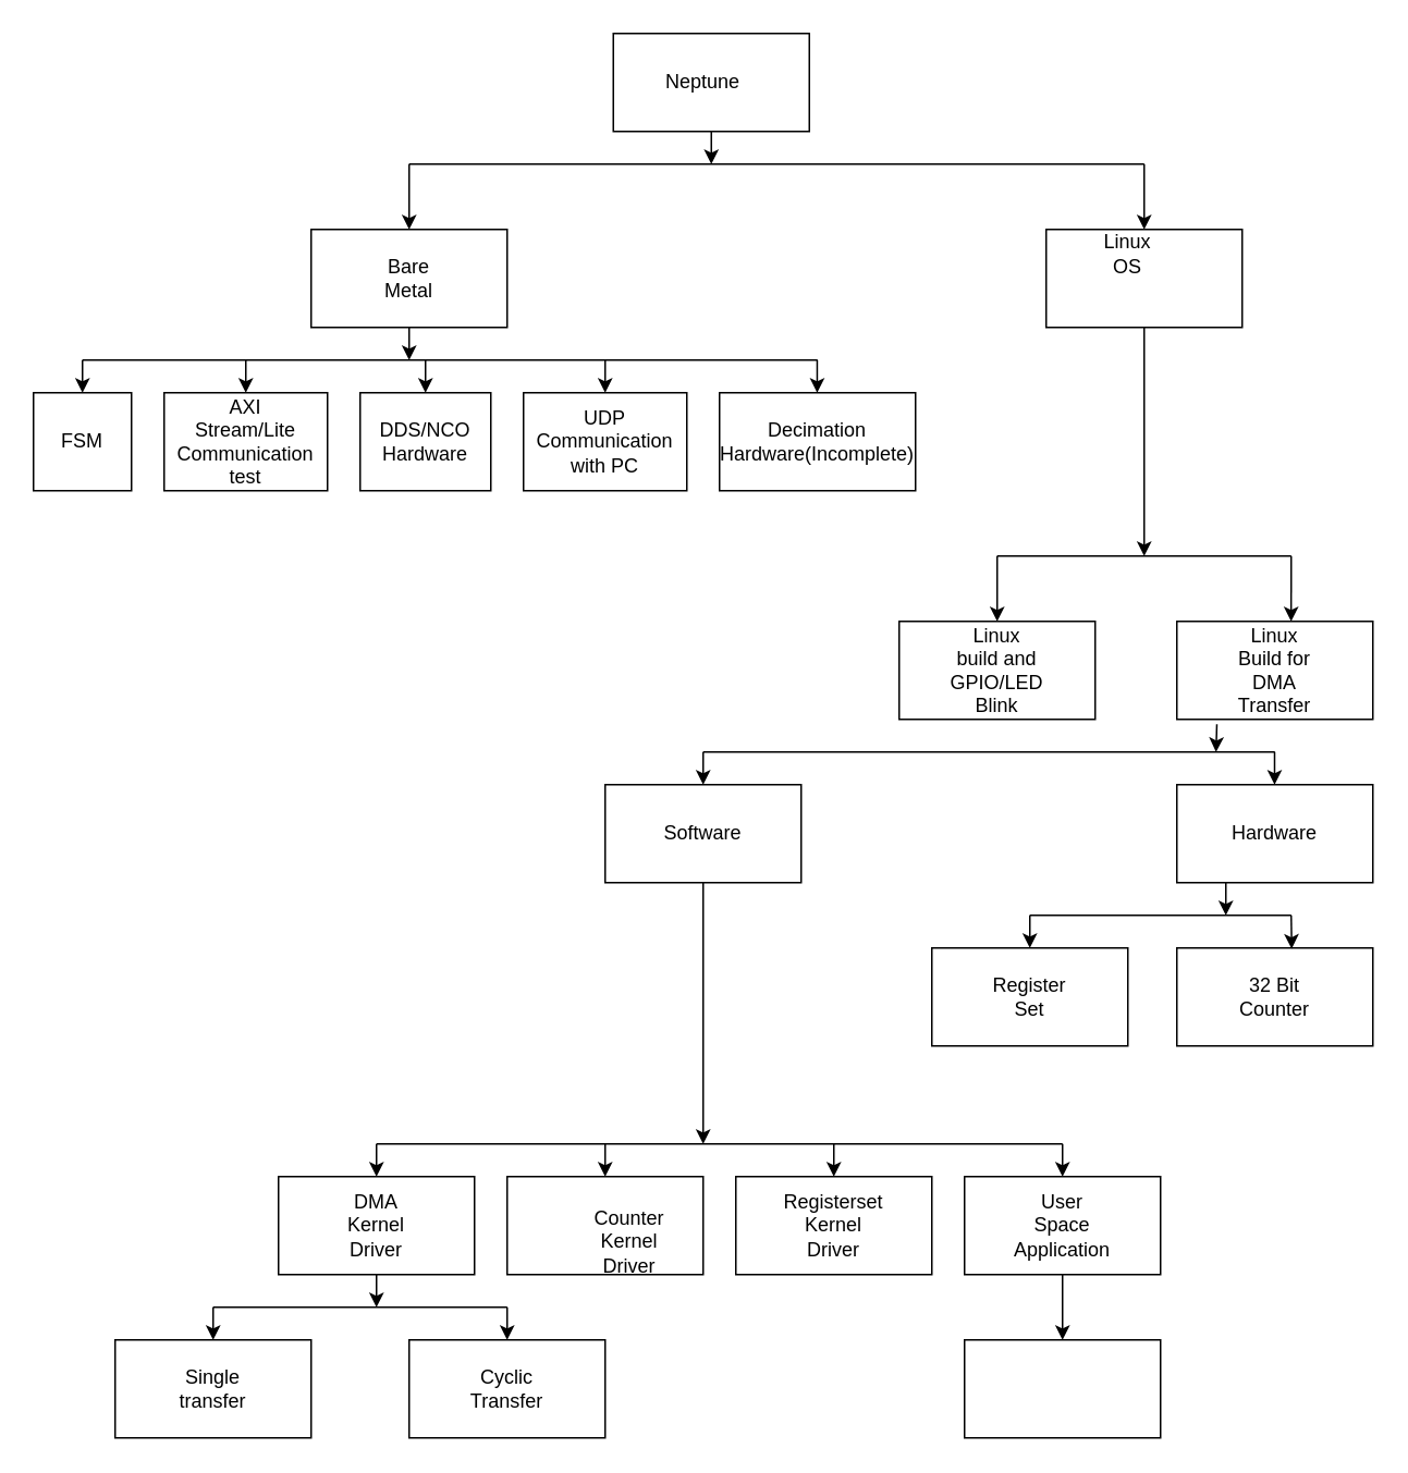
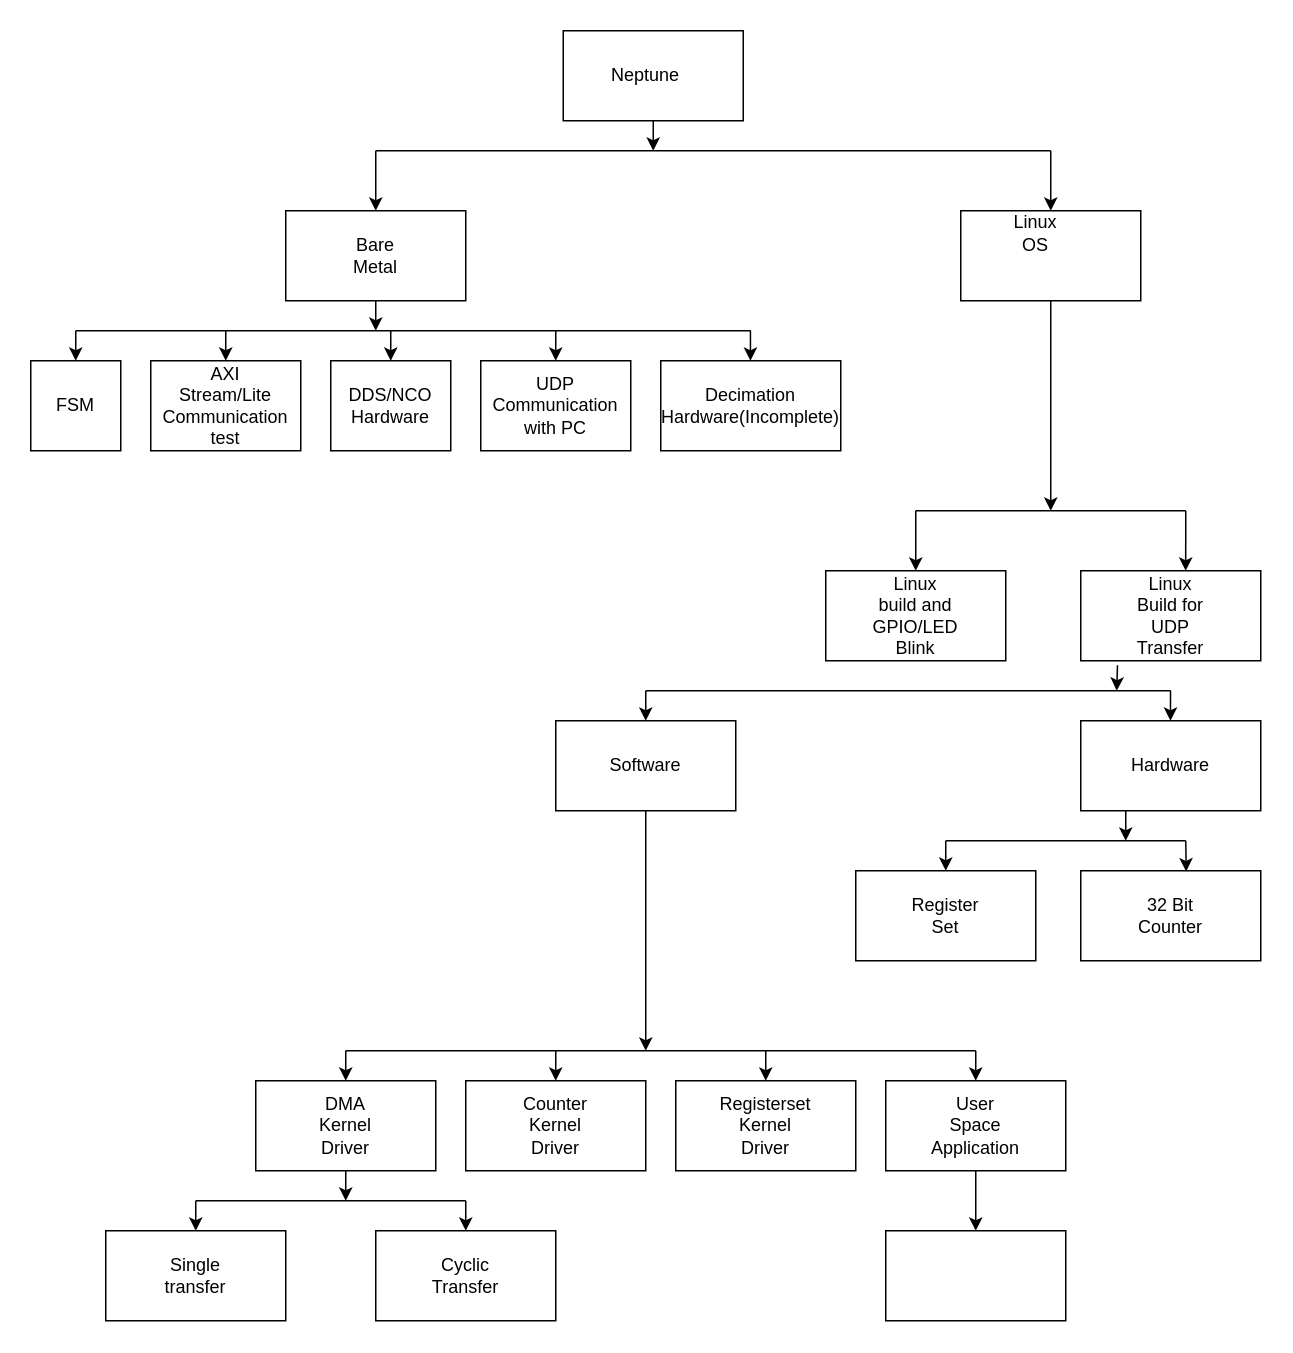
  <mxCell id="0" />
  <mxCell id="1" parent="0" />
  <mxCell id="2" value="" style="rounded=0;whiteSpace=wrap;html=1;" vertex="1" parent="1"><mxGeometry x="720" y="480" width="120" height="60" as="geometry" /></mxCell>
  <mxCell id="3" value="" style="rounded=0;whiteSpace=wrap;html=1;" vertex="1" parent="1"><mxGeometry x="590" y="820" width="120" height="60" as="geometry" /></mxCell>
  <mxCell id="4" value="" style="rounded=0;whiteSpace=wrap;html=1;" vertex="1" parent="1"><mxGeometry x="375" y="20" width="120" height="60" as="geometry" /></mxCell>
  <mxCell id="5" value="" style="rounded=0;whiteSpace=wrap;html=1;" vertex="1" parent="1"><mxGeometry x="190" y="140" width="120" height="60" as="geometry" /></mxCell>
  <mxCell id="6" value="" style="rounded=0;whiteSpace=wrap;html=1;" vertex="1" parent="1"><mxGeometry x="640" y="140" width="120" height="60" as="geometry" /></mxCell>
  <mxCell id="7" value="Neptune" style="text;html=1;strokeColor=none;fillColor=none;align=center;verticalAlign=middle;whiteSpace=wrap;rounded=0;" vertex="1" parent="1"><mxGeometry x="410" y="40" width="40" height="20" as="geometry" /></mxCell>
  <mxCell id="8" value="Bare Metal" style="text;html=1;strokeColor=none;fillColor=none;align=center;verticalAlign=middle;whiteSpace=wrap;rounded=0;" vertex="1" parent="1"><mxGeometry x="230" y="160" width="40" height="20" as="geometry" /></mxCell>
  <mxCell id="9" value="Linux OS" style="text;html=1;strokeColor=none;fillColor=none;align=center;verticalAlign=middle;whiteSpace=wrap;rounded=0;" vertex="1" parent="1"><mxGeometry x="670" y="145" width="40" height="20" as="geometry" /></mxCell>
  <mxCell id="10" value="" style="rounded=0;whiteSpace=wrap;html=1;" vertex="1" parent="1"><mxGeometry x="20" y="240" width="60" height="60" as="geometry" /></mxCell>
  <mxCell id="11" value="" style="rounded=0;whiteSpace=wrap;html=1;" vertex="1" parent="1"><mxGeometry x="320" y="240" width="100" height="60" as="geometry" /></mxCell>
  <mxCell id="12" value="" style="rounded=0;whiteSpace=wrap;html=1;" vertex="1" parent="1"><mxGeometry x="100" y="240" width="100" height="60" as="geometry" /></mxCell>
  <mxCell id="13" value="FSM" style="text;html=1;strokeColor=none;fillColor=none;align=center;verticalAlign=middle;whiteSpace=wrap;rounded=0;" vertex="1" parent="1"><mxGeometry x="30" y="260" width="40" height="20" as="geometry" /></mxCell>
  <mxCell id="14" value="AXI Stream/Lite Communication test" style="text;html=1;strokeColor=none;fillColor=none;align=center;verticalAlign=middle;whiteSpace=wrap;rounded=0;" vertex="1" parent="1"><mxGeometry x="130" y="260" width="40" height="20" as="geometry" /></mxCell>
  <mxCell id="15" value="UDP Communication with PC" style="text;html=1;strokeColor=none;fillColor=none;align=center;verticalAlign=middle;whiteSpace=wrap;rounded=0;" vertex="1" parent="1"><mxGeometry x="350" y="260" width="40" height="20" as="geometry" /></mxCell>
  <mxCell id="16" value="" style="rounded=0;whiteSpace=wrap;html=1;" vertex="1" parent="1"><mxGeometry x="550" y="380" width="120" height="60" as="geometry" /></mxCell>
  <mxCell id="17" value="" style="rounded=0;whiteSpace=wrap;html=1;" vertex="1" parent="1"><mxGeometry x="720" y="380" width="120" height="60" as="geometry" /></mxCell>
  <mxCell id="18" value="" style="rounded=0;whiteSpace=wrap;html=1;" vertex="1" parent="1"><mxGeometry x="170" y="720" width="120" height="60" as="geometry" /></mxCell>
  <mxCell id="19" value="" style="rounded=0;whiteSpace=wrap;html=1;" vertex="1" parent="1"><mxGeometry x="370" y="480" width="120" height="60" as="geometry" /></mxCell>
  <mxCell id="20" value="" style="rounded=0;whiteSpace=wrap;html=1;" vertex="1" parent="1"><mxGeometry x="570" y="580" width="120" height="60" as="geometry" /></mxCell>
  <mxCell id="21" value="Linux build and GPIO/LED Blink" style="text;html=1;strokeColor=none;fillColor=none;align=center;verticalAlign=middle;whiteSpace=wrap;rounded=0;" vertex="1" parent="1"><mxGeometry x="590" y="400" width="40" height="20" as="geometry" /></mxCell>
- <mxCell id="22" value="Linux Build for DMA Transfer" style="text;html=1;strokeColor=none;fillColor=none;align=center;verticalAlign=middle;whiteSpace=wrap;rounded=0;" vertex="1" parent="1"><mxGeometry x="760" y="400" width="40" height="20" as="geometry" /></mxCell>
+ <mxCell id="22" value="Linux Build for UDP Transfer" style="text;html=1;strokeColor=none;fillColor=none;align=center;verticalAlign=middle;whiteSpace=wrap;rounded=0;" vertex="1" parent="1"><mxGeometry x="760" y="400" width="40" height="20" as="geometry" /></mxCell>
  <mxCell id="23" value="" style="rounded=0;whiteSpace=wrap;html=1;" vertex="1" parent="1"><mxGeometry x="720" y="580" width="120" height="60" as="geometry" /></mxCell>
  <mxCell id="24" value="Software" style="text;html=1;strokeColor=none;fillColor=none;align=center;verticalAlign=middle;whiteSpace=wrap;rounded=0;" vertex="1" parent="1"><mxGeometry x="410" y="500" width="40" height="20" as="geometry" /></mxCell>
  <mxCell id="25" value="Hardware" style="text;html=1;strokeColor=none;fillColor=none;align=center;verticalAlign=middle;whiteSpace=wrap;rounded=0;" vertex="1" parent="1"><mxGeometry x="760" y="500" width="40" height="20" as="geometry" /></mxCell>
  <mxCell id="26" value="Register Set" style="text;html=1;strokeColor=none;fillColor=none;align=center;verticalAlign=middle;whiteSpace=wrap;rounded=0;" vertex="1" parent="1"><mxGeometry x="610" y="600" width="40" height="20" as="geometry" /></mxCell>
  <mxCell id="27" value="32 Bit Counter" style="text;html=1;strokeColor=none;fillColor=none;align=center;verticalAlign=middle;whiteSpace=wrap;rounded=0;" vertex="1" parent="1"><mxGeometry x="760" y="600" width="40" height="20" as="geometry" /></mxCell>
  <mxCell id="28" value="DMA Kernel Driver" style="text;html=1;strokeColor=none;fillColor=none;align=center;verticalAlign=middle;whiteSpace=wrap;rounded=0;" vertex="1" parent="1"><mxGeometry x="210" y="740" width="40" height="20" as="geometry" /></mxCell>
  <mxCell id="29" value="" style="rounded=0;whiteSpace=wrap;html=1;" vertex="1" parent="1"><mxGeometry x="310" y="720" width="120" height="60" as="geometry" /></mxCell>
  <mxCell id="30" value="" style="rounded=0;whiteSpace=wrap;html=1;" vertex="1" parent="1"><mxGeometry x="450" y="720" width="120" height="60" as="geometry" /></mxCell>
- <mxCell id="31" value="Counter Kernel Driver" style="text;html=1;strokeColor=none;fillColor=none;align=center;verticalAlign=middle;whiteSpace=wrap;rounded=0;" vertex="1" parent="1"><mxGeometry x="365" y="750" width="40" height="20" as="geometry" /></mxCell>
+ <mxCell id="31" value="Counter Kernel Driver" style="text;html=1;strokeColor=none;fillColor=none;align=center;verticalAlign=middle;whiteSpace=wrap;rounded=0;" vertex="1" parent="1"><mxGeometry x="350" y="740" width="40" height="20" as="geometry" /></mxCell>
  <mxCell id="32" value="Registerset Kernel Driver" style="text;html=1;strokeColor=none;fillColor=none;align=center;verticalAlign=middle;whiteSpace=wrap;rounded=0;" vertex="1" parent="1"><mxGeometry x="490" y="740" width="40" height="20" as="geometry" /></mxCell>
  <mxCell id="33" value="" style="rounded=0;whiteSpace=wrap;html=1;" vertex="1" parent="1"><mxGeometry x="590" y="720" width="120" height="60" as="geometry" /></mxCell>
  <mxCell id="34" value="User Space Application" style="text;html=1;strokeColor=none;fillColor=none;align=center;verticalAlign=middle;whiteSpace=wrap;rounded=0;" vertex="1" parent="1"><mxGeometry x="630" y="740" width="40" height="20" as="geometry" /></mxCell>
  <mxCell id="35" value="" style="endArrow=classic;html=1;exitX=0.5;exitY=1;exitDx=0;exitDy=0;entryX=0.5;entryY=0;entryDx=0;entryDy=0;" edge="1" parent="1" source="33" target="3"><mxGeometry width="50" height="50" relative="1" as="geometry"><mxPoint x="430" y="800" as="sourcePoint" /><mxPoint x="480" y="750" as="targetPoint" /></mxGeometry></mxCell>
  <mxCell id="36" value="" style="rounded=0;whiteSpace=wrap;html=1;" vertex="1" parent="1"><mxGeometry x="70" y="820" width="120" height="60" as="geometry" /></mxCell>
  <mxCell id="37" value="" style="rounded=0;whiteSpace=wrap;html=1;" vertex="1" parent="1"><mxGeometry x="250" y="820" width="120" height="60" as="geometry" /></mxCell>
  <mxCell id="38" value="Cyclic Transfer" style="text;html=1;strokeColor=none;fillColor=none;align=center;verticalAlign=middle;whiteSpace=wrap;rounded=0;" vertex="1" parent="1"><mxGeometry x="290" y="840" width="40" height="20" as="geometry" /></mxCell>
  <mxCell id="39" value="Single transfer" style="text;html=1;strokeColor=none;fillColor=none;align=center;verticalAlign=middle;whiteSpace=wrap;rounded=0;" vertex="1" parent="1"><mxGeometry x="110" y="840" width="40" height="20" as="geometry" /></mxCell>
  <mxCell id="40" value="" style="rounded=0;whiteSpace=wrap;html=1;" vertex="1" parent="1"><mxGeometry x="220" y="240" width="80" height="60" as="geometry" /></mxCell>
  <mxCell id="41" value="DDS/NCO&lt;br&gt;Hardware" style="text;html=1;strokeColor=none;fillColor=none;align=center;verticalAlign=middle;whiteSpace=wrap;rounded=0;" vertex="1" parent="1"><mxGeometry x="240" y="260" width="40" height="20" as="geometry" /></mxCell>
  <mxCell id="42" value="" style="rounded=0;whiteSpace=wrap;html=1;" vertex="1" parent="1"><mxGeometry x="440" y="240" width="120" height="60" as="geometry" /></mxCell>
  <mxCell id="43" value="Decimation Hardware(Incomplete)" style="text;html=1;strokeColor=none;fillColor=none;align=center;verticalAlign=middle;whiteSpace=wrap;rounded=0;" vertex="1" parent="1"><mxGeometry x="480" y="260" width="40" height="20" as="geometry" /></mxCell>
  <mxCell id="44" value="" style="endArrow=none;html=1;" edge="1" parent="1"><mxGeometry width="50" height="50" relative="1" as="geometry"><mxPoint x="50" y="220" as="sourcePoint" /><mxPoint x="500" y="220" as="targetPoint" /><Array as="points"><mxPoint x="290" y="220" /></Array></mxGeometry></mxCell>
  <mxCell id="45" value="" style="endArrow=classic;html=1;" edge="1" parent="1" target="10"><mxGeometry width="50" height="50" relative="1" as="geometry"><mxPoint x="50" y="220" as="sourcePoint" /><mxPoint x="200" y="370" as="targetPoint" /></mxGeometry></mxCell>
  <mxCell id="46" value="" style="endArrow=classic;html=1;" edge="1" parent="1"><mxGeometry width="50" height="50" relative="1" as="geometry"><mxPoint x="499.8" y="220" as="sourcePoint" /><mxPoint x="499.8" y="240" as="targetPoint" /></mxGeometry></mxCell>
  <mxCell id="47" value="" style="endArrow=classic;html=1;entryX=0.5;entryY=0;entryDx=0;entryDy=0;" edge="1" parent="1" target="40"><mxGeometry width="50" height="50" relative="1" as="geometry"><mxPoint x="260" y="220" as="sourcePoint" /><mxPoint x="280" y="370" as="targetPoint" /></mxGeometry></mxCell>
  <mxCell id="48" value="" style="endArrow=classic;html=1;entryX=0.5;entryY=0;entryDx=0;entryDy=0;" edge="1" parent="1" target="12"><mxGeometry width="50" height="50" relative="1" as="geometry"><mxPoint x="150" y="220" as="sourcePoint" /><mxPoint x="180" y="360" as="targetPoint" /></mxGeometry></mxCell>
  <mxCell id="49" value="" style="endArrow=classic;html=1;" edge="1" parent="1" target="11"><mxGeometry width="50" height="50" relative="1" as="geometry"><mxPoint x="370" y="220" as="sourcePoint" /><mxPoint x="130" y="490" as="targetPoint" /></mxGeometry></mxCell>
  <mxCell id="50" value="" style="endArrow=classic;html=1;exitX=0.5;exitY=1;exitDx=0;exitDy=0;" edge="1" parent="1" source="6"><mxGeometry width="50" height="50" relative="1" as="geometry"><mxPoint x="300" y="430" as="sourcePoint" /><mxPoint x="700" y="340" as="targetPoint" /></mxGeometry></mxCell>
  <mxCell id="51" value="" style="endArrow=none;html=1;" edge="1" parent="1"><mxGeometry width="50" height="50" relative="1" as="geometry"><mxPoint x="430" y="460" as="sourcePoint" /><mxPoint x="780" y="460" as="targetPoint" /></mxGeometry></mxCell>
  <mxCell id="52" value="" style="endArrow=classic;html=1;" edge="1" parent="1"><mxGeometry width="50" height="50" relative="1" as="geometry"><mxPoint x="779.83" y="460" as="sourcePoint" /><mxPoint x="779.83" y="480" as="targetPoint" /></mxGeometry></mxCell>
  <mxCell id="53" value="" style="endArrow=classic;html=1;entryX=0.5;entryY=0;entryDx=0;entryDy=0;" edge="1" parent="1" target="19"><mxGeometry width="50" height="50" relative="1" as="geometry"><mxPoint x="430" y="460" as="sourcePoint" /><mxPoint x="390" y="600" as="targetPoint" /></mxGeometry></mxCell>
  <mxCell id="54" value="" style="endArrow=none;html=1;" edge="1" parent="1"><mxGeometry width="50" height="50" relative="1" as="geometry"><mxPoint x="610" y="340" as="sourcePoint" /><mxPoint x="790" y="340" as="targetPoint" /></mxGeometry></mxCell>
  <mxCell id="55" value="" style="endArrow=classic;html=1;" edge="1" parent="1"><mxGeometry width="50" height="50" relative="1" as="geometry"><mxPoint x="610" y="340" as="sourcePoint" /><mxPoint x="610" y="380" as="targetPoint" /></mxGeometry></mxCell>
  <mxCell id="56" value="" style="endArrow=classic;html=1;entryX=0.583;entryY=0;entryDx=0;entryDy=0;entryPerimeter=0;" edge="1" parent="1" target="17"><mxGeometry width="50" height="50" relative="1" as="geometry"><mxPoint x="790" y="340" as="sourcePoint" /><mxPoint x="530" y="400" as="targetPoint" /></mxGeometry></mxCell>
  <mxCell id="57" value="" style="endArrow=classic;html=1;exitX=0.204;exitY=1.05;exitDx=0;exitDy=0;exitPerimeter=0;" edge="1" parent="1" source="17"><mxGeometry width="50" height="50" relative="1" as="geometry"><mxPoint x="410" y="510" as="sourcePoint" /><mxPoint x="744" y="460" as="targetPoint" /></mxGeometry></mxCell>
  <mxCell id="58" value="" style="endArrow=none;html=1;" edge="1" parent="1"><mxGeometry width="50" height="50" relative="1" as="geometry"><mxPoint x="630" y="560" as="sourcePoint" /><mxPoint x="790" y="560" as="targetPoint" /></mxGeometry></mxCell>
  <mxCell id="59" value="" style="endArrow=classic;html=1;" edge="1" parent="1" target="20"><mxGeometry width="50" height="50" relative="1" as="geometry"><mxPoint x="630" y="560" as="sourcePoint" /><mxPoint x="480" y="590" as="targetPoint" /></mxGeometry></mxCell>
  <mxCell id="60" value="" style="endArrow=classic;html=1;entryX=0.586;entryY=0.008;entryDx=0;entryDy=0;entryPerimeter=0;" edge="1" parent="1" target="23"><mxGeometry width="50" height="50" relative="1" as="geometry"><mxPoint x="790" y="560" as="sourcePoint" /><mxPoint x="480" y="590" as="targetPoint" /></mxGeometry></mxCell>
  <mxCell id="61" value="" style="endArrow=classic;html=1;exitX=0.25;exitY=1;exitDx=0;exitDy=0;" edge="1" parent="1" source="2"><mxGeometry width="50" height="50" relative="1" as="geometry"><mxPoint x="400" y="630" as="sourcePoint" /><mxPoint x="750" y="560" as="targetPoint" /></mxGeometry></mxCell>
  <mxCell id="62" value="" style="endArrow=classic;html=1;exitX=0.5;exitY=1;exitDx=0;exitDy=0;" edge="1" parent="1" source="19"><mxGeometry width="50" height="50" relative="1" as="geometry"><mxPoint x="220" y="640" as="sourcePoint" /><mxPoint x="430" y="700" as="targetPoint" /></mxGeometry></mxCell>
  <mxCell id="63" value="" style="endArrow=none;html=1;" edge="1" parent="1"><mxGeometry width="50" height="50" relative="1" as="geometry"><mxPoint x="230" y="700" as="sourcePoint" /><mxPoint x="650" y="700" as="targetPoint" /></mxGeometry></mxCell>
  <mxCell id="64" value="" style="endArrow=classic;html=1;entryX=0.5;entryY=0;entryDx=0;entryDy=0;" edge="1" parent="1" target="18"><mxGeometry width="50" height="50" relative="1" as="geometry"><mxPoint x="230" y="700" as="sourcePoint" /><mxPoint x="140" y="660" as="targetPoint" /></mxGeometry></mxCell>
  <mxCell id="65" value="" style="endArrow=classic;html=1;entryX=0.5;entryY=0;entryDx=0;entryDy=0;" edge="1" parent="1" target="29"><mxGeometry width="50" height="50" relative="1" as="geometry"><mxPoint x="370" y="700" as="sourcePoint" /><mxPoint x="180" y="630" as="targetPoint" /></mxGeometry></mxCell>
  <mxCell id="66" value="" style="endArrow=classic;html=1;" edge="1" parent="1" target="30"><mxGeometry width="50" height="50" relative="1" as="geometry"><mxPoint x="510" y="700" as="sourcePoint" /><mxPoint x="280" y="620" as="targetPoint" /></mxGeometry></mxCell>
  <mxCell id="67" value="" style="endArrow=classic;html=1;entryX=0.5;entryY=0;entryDx=0;entryDy=0;" edge="1" parent="1" target="33"><mxGeometry width="50" height="50" relative="1" as="geometry"><mxPoint x="650" y="700" as="sourcePoint" /><mxPoint x="360" y="630" as="targetPoint" /></mxGeometry></mxCell>
  <mxCell id="68" value="" style="endArrow=none;html=1;" edge="1" parent="1"><mxGeometry width="50" height="50" relative="1" as="geometry"><mxPoint x="130" y="800" as="sourcePoint" /><mxPoint x="310" y="800" as="targetPoint" /></mxGeometry></mxCell>
  <mxCell id="69" value="" style="endArrow=classic;html=1;" edge="1" parent="1" target="36"><mxGeometry width="50" height="50" relative="1" as="geometry"><mxPoint x="130" y="800" as="sourcePoint" /><mxPoint x="200" y="930" as="targetPoint" /></mxGeometry></mxCell>
  <mxCell id="70" value="" style="endArrow=classic;html=1;entryX=0.5;entryY=0;entryDx=0;entryDy=0;" edge="1" parent="1" target="37"><mxGeometry width="50" height="50" relative="1" as="geometry"><mxPoint x="310" y="800" as="sourcePoint" /><mxPoint x="370" y="940" as="targetPoint" /></mxGeometry></mxCell>
  <mxCell id="71" value="" style="endArrow=none;html=1;" edge="1" parent="1"><mxGeometry width="50" height="50" relative="1" as="geometry"><mxPoint x="250" y="100" as="sourcePoint" /><mxPoint x="700" y="100" as="targetPoint" /></mxGeometry></mxCell>
  <mxCell id="72" value="" style="endArrow=classic;html=1;entryX=0.5;entryY=0;entryDx=0;entryDy=0;" edge="1" parent="1" target="5"><mxGeometry width="50" height="50" relative="1" as="geometry"><mxPoint x="250" y="100" as="sourcePoint" /><mxPoint x="190" y="80" as="targetPoint" /></mxGeometry></mxCell>
  <mxCell id="73" value="" style="endArrow=classic;html=1;entryX=0.5;entryY=0;entryDx=0;entryDy=0;" edge="1" parent="1" target="6"><mxGeometry width="50" height="50" relative="1" as="geometry"><mxPoint x="700" y="100" as="sourcePoint" /><mxPoint x="570" y="140" as="targetPoint" /></mxGeometry></mxCell>
  <mxCell id="74" value="" style="endArrow=classic;html=1;exitX=0.5;exitY=1;exitDx=0;exitDy=0;" edge="1" parent="1" source="18"><mxGeometry width="50" height="50" relative="1" as="geometry"><mxPoint x="90" y="690" as="sourcePoint" /><mxPoint x="230" y="800" as="targetPoint" /></mxGeometry></mxCell>
  <mxCell id="75" value="" style="endArrow=classic;html=1;exitX=0.5;exitY=1;exitDx=0;exitDy=0;" edge="1" parent="1" source="4"><mxGeometry width="50" height="50" relative="1" as="geometry"><mxPoint x="110" y="90" as="sourcePoint" /><mxPoint x="435" y="100" as="targetPoint" /></mxGeometry></mxCell>
  <mxCell id="76" value="" style="endArrow=classic;html=1;exitX=0.5;exitY=1;exitDx=0;exitDy=0;" edge="1" parent="1" source="5"><mxGeometry width="50" height="50" relative="1" as="geometry"><mxPoint x="110" y="100" as="sourcePoint" /><mxPoint x="250" y="220" as="targetPoint" /></mxGeometry></mxCell>
